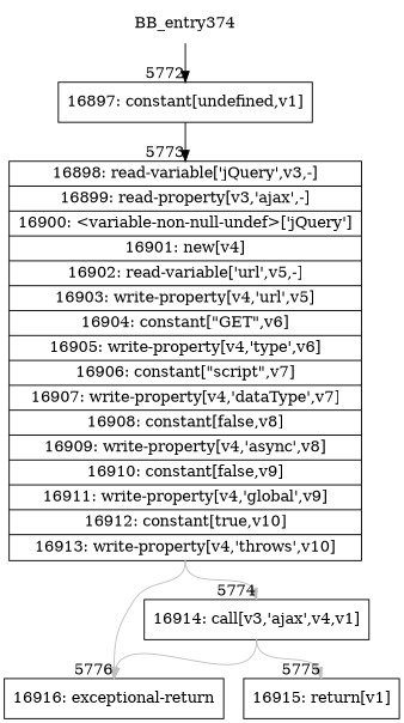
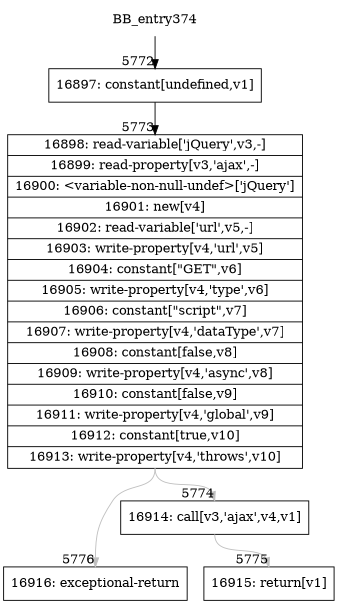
  digraph {
    rankdir=TD
    node [shape=record]
    edge [headport=n tailport=s color=gray]
    BB_entry374 [shape=none]
    n2 [label="{16897: constant[undefined,v1]}"]
    n3 [label="{16898: read-variable['jQuery',v3,-]|16899: read-property[v3,'ajax',-]|16900: \<variable-non-null-undef\>['jQuery']|16901: new[v4]|16902: read-variable['url',v5,-]|16903: write-property[v4,'url',v5]|16904: constant[\"GET\",v6]|16905: write-property[v4,'type',v6]|16906: constant[\"script\",v7]|16907: write-property[v4,'dataType',v7]|16908: constant[false,v8]|16909: write-property[v4,'async',v8]|16910: constant[false,v9]|16911: write-property[v4,'global',v9]|16912: constant[true,v10]|16913: write-property[v4,'throws',v10]}"]
    n4 [label="{16914: call[v3,'ajax',v4,v1]}"]
    n5 [label="{16916: exceptional-return}"]
    n6 [label="{16915: return[v1]}"]
    BB_entry374 -> n2 [headlabel="    5772" color=""]
    n2 -> n3 [headlabel="      5773" color=""]
    n3 -> n4 [headlabel="      5774"]
    n3 -> n5 [headlabel="      5776"]
-   n4 -> n5
    n4 -> n6 [headlabel="      5775"]
  }
